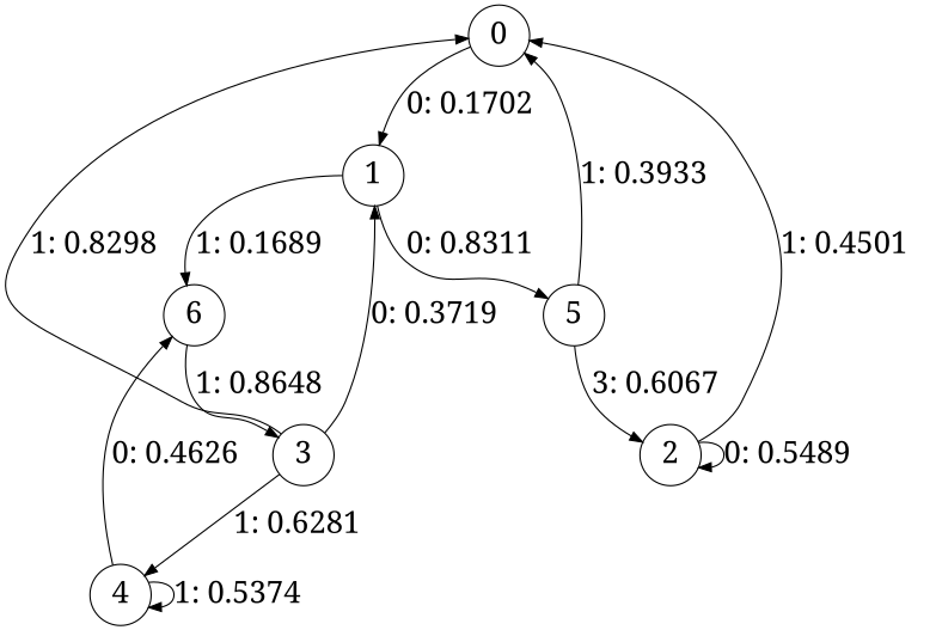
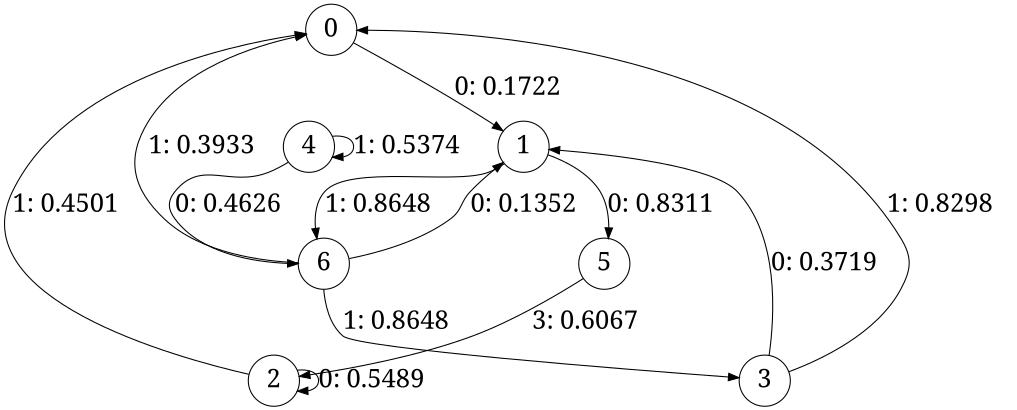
  digraph {
    fontname="Noto Serif"
    node [fontname="Noto Serif" fontsize=24 shape=circle]
    edge [fontname="Noto Serif" fontsize=24]
    0
    1
    5
    6
    3
    4
    2
-   0 -> 1 [label="0: 0.1702   "]
+   0 -> 1 [label="0: 0.1722   "]
    1 -> 5 [label="0: 0.8311   "]
-   1 -> 6 [label="1: 0.1689   "]
-   5 -> 0 [label="1: 0.3933   "]
+   1 -> 6 [label="1: 0.8648   "]
+   6 -> 0 [label="1: 0.3933   "]
    5 -> 2 [label="3: 0.6067   "]
+   6 -> 1 [label="0: 0.1352   "]
    6 -> 3 [label="1: 0.8648   "]
    3 -> 0 [label="1: 0.8298   "]
    3 -> 1 [label="0: 0.3719   "]
-   3 -> 4 [label="1: 0.6281   "]
    4 -> 6 [label="0: 0.4626   "]
    4 -> 4 [label="1: 0.5374   "]
    2 -> 0 [label="1: 0.4501   "]
    2 -> 2 [label="0: 0.5489   "]
  }
